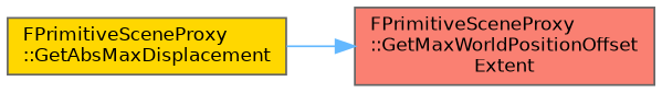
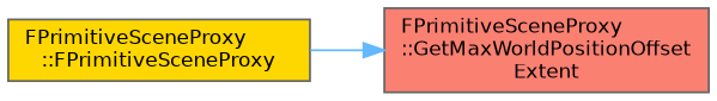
  digraph {
    rankdir=RL
    node [fontname=Helvetica fontsize=10 shape=box style=filled]
    n1 [color=gray40 fillcolor=salmon fontcolor=black height=0.2 label="FPrimitiveSceneProxy\l::GetMaxWorldPositionOffset\lExtent" width=0.4]
-   n2 [color=grey40 fillcolor=gold height=0.2 label="FPrimitiveSceneProxy\l::GetAbsMaxDisplacement" width=0.4]
+   n2 [color=grey40 fillcolor=gold height=0.2 label="FPrimitiveSceneProxy\l::FPrimitiveSceneProxy" width=0.4]
    n1 -> n2 [color=steelblue1 dir=back fontname=Helvetica fontsize=10 labelfontname=Helvetica labelfontsize=10 style=solid]
  }
